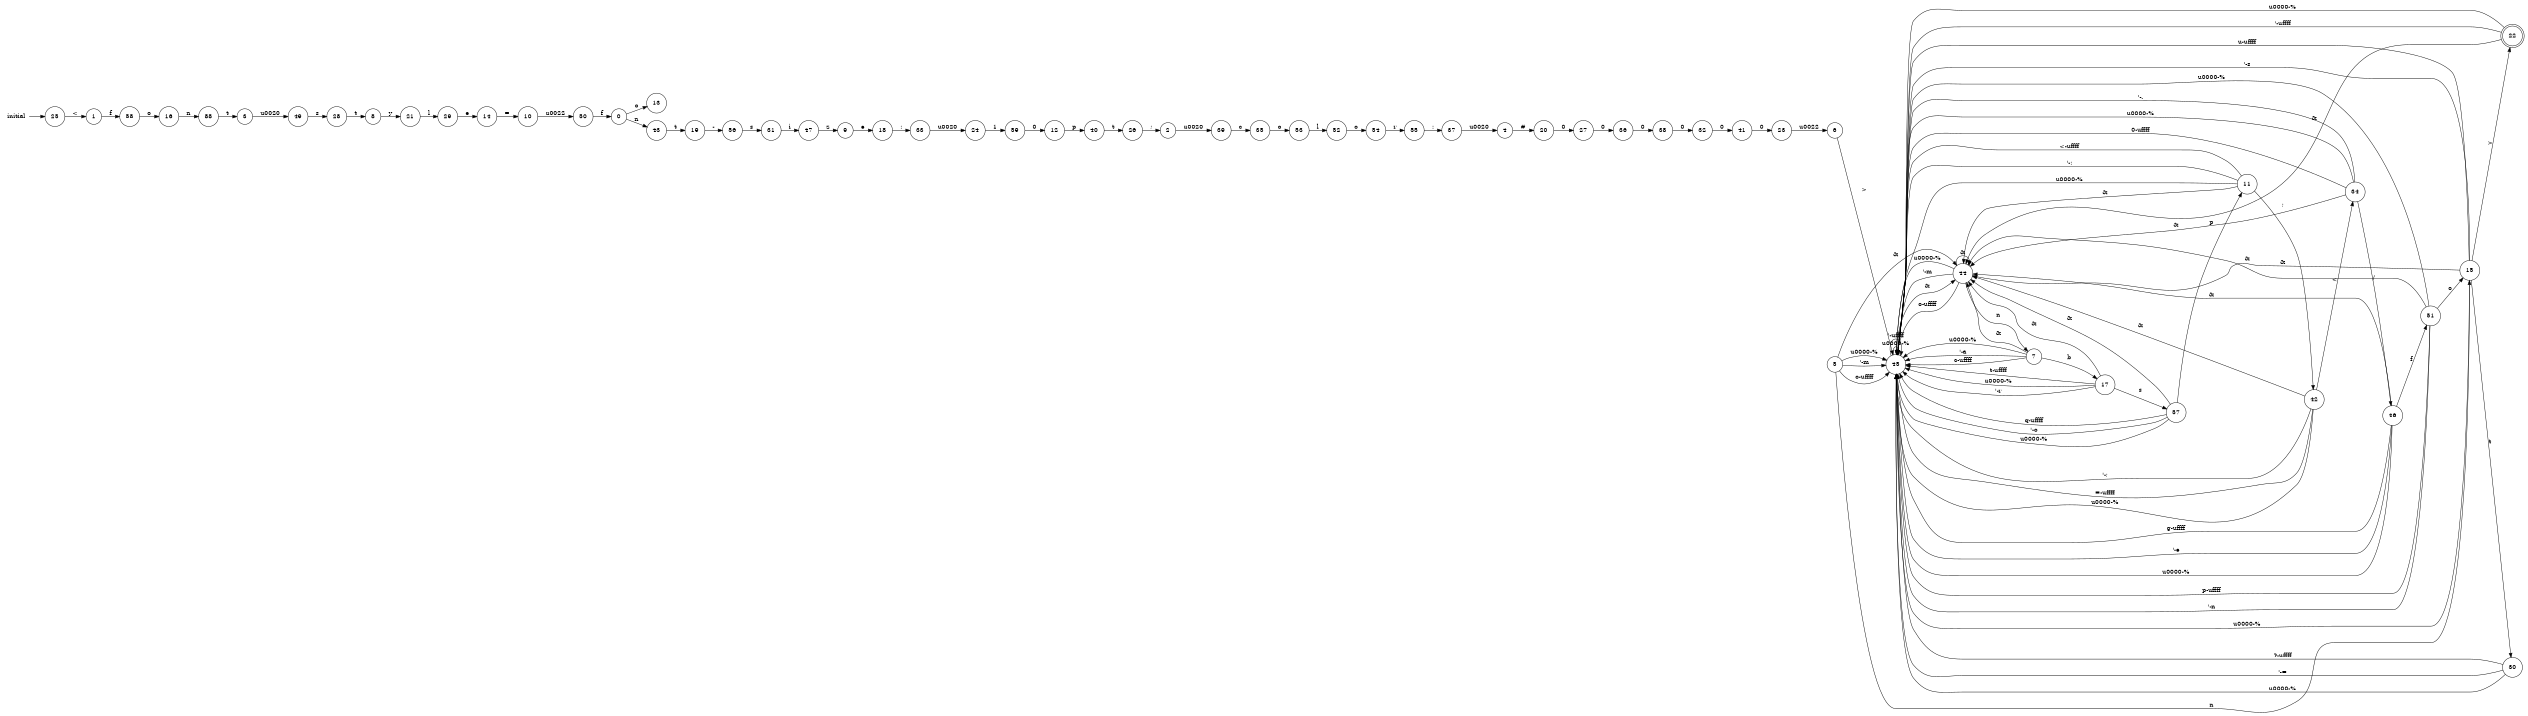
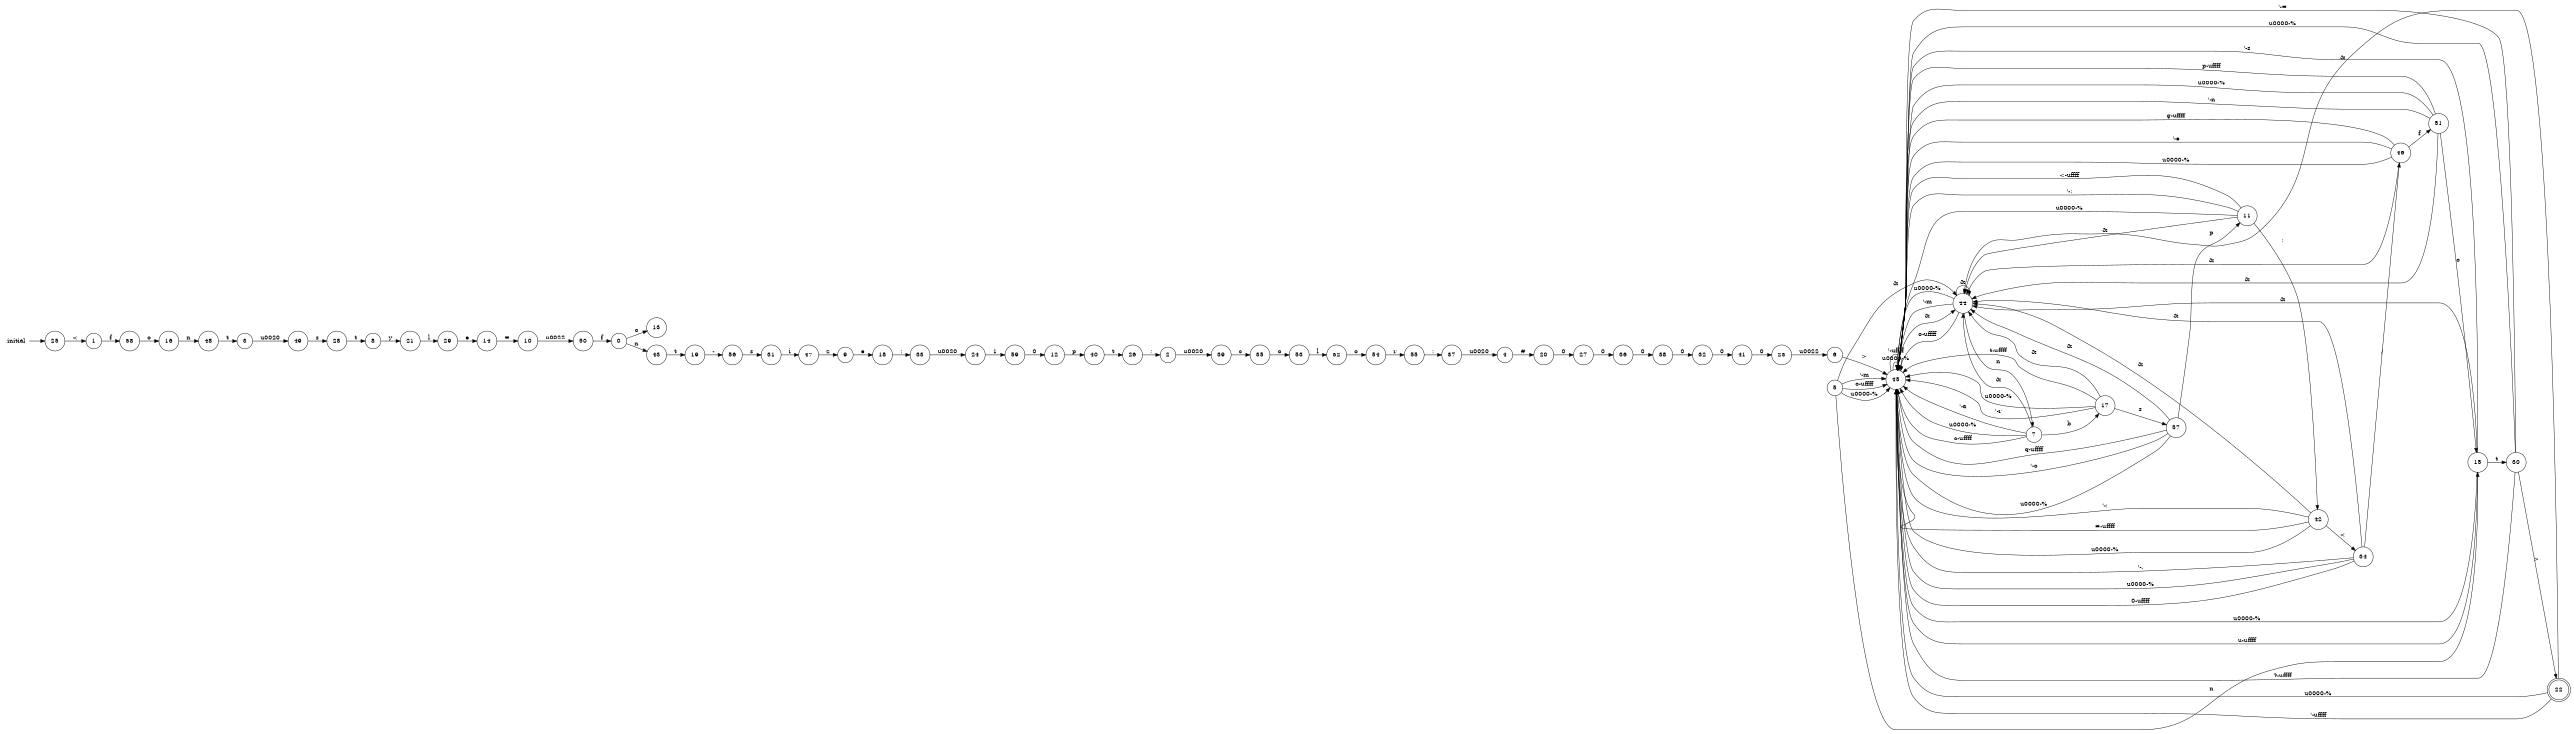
  digraph {
    rankdir=LR
    node [shape=circle]
    0
    13
    43
    19
    1
    58
    16
-   48 [label=88]
+   48
    2
    39
    35
    53
    3
    49
    28
    8
    4
    20
    27
    36
    5
    15
    45
    44
    30
    7
    22 [shape=doublecircle]
    17
    6
    57
    11
    21
    29
    14
    9
    18
    33
    24
    10
    50
    42
    34
    46
    12
    40
    26
    56
    59
    31
    47
    38
    23
    25
    initial [shape=plaintext]
    32
    41
    51
    52
    54
    37
    55
    0 -> 13 [label=o]
    0 -> 43 [label=n]
    43 -> 19 [label=t]
    19 -> 56 [label="-"]
    1 -> 58 [label=f]
    58 -> 16 [label=o]
    16 -> 48 [label=n]
    48 -> 3 [label=t]
    2 -> 39 [label="\u0020"]
    39 -> 35 [label=c]
    35 -> 53 [label=o]
    53 -> 52 [label=l]
    3 -> 49 [label="\u0020"]
    49 -> 28 [label=s]
    28 -> 8 [label=t]
    8 -> 21 [label=y]
    4 -> 20 [label="#"]
    20 -> 27 [label=0]
    27 -> 36 [label=0]
    36 -> 38 [label=0]
    5 -> 15 [label=n]
    5 -> 45 [label="o-\uffff"]
    5 -> 45 [label="\u0000-%"]
    5 -> 45 [label="'-m"]
    5 -> 44 [label="&"]
    15 -> 45 [label="\u0000-%"]
    15 -> 45 [label="u-\uffff"]
    15 -> 45 [label="'-s"]
    15 -> 44 [label="&"]
    15 -> 30 [label=t]
    45 -> 45 [label="\u0000-%"]
    45 -> 45 [label="'-\uffff"]
    45 -> 44 [label="&"]
    44 -> 45 [label="o-\uffff"]
    44 -> 45 [label="\u0000-%"]
    44 -> 45 [label="'-m"]
    44 -> 44 [label="&"]
    44 -> 7 [label=n]
    30 -> 45 [label="'-="]
    30 -> 45 [label="\u0000-%"]
    30 -> 45 [label="?-\uffff"]
-   15 -> 22 [label=">"]
+   30 -> 22 [label=">"]
    7 -> 45 [label="'-a"]
    7 -> 45 [label="\u0000-%"]
    7 -> 45 [label="c-\uffff"]
    7 -> 44 [label="&"]
    7 -> 17 [label=b]
    22 -> 45 [label="\u0000-%"]
    22 -> 45 [label="'-\uffff"]
    22 -> 44 [label="&"]
    17 -> 45 [label="t-\uffff"]
    17 -> 45 [label="\u0000-%"]
    17 -> 45 [label="'-r"]
    17 -> 44 [label="&"]
    17 -> 57 [label=s]
    6 -> 45 [label=">"]
    57 -> 45 [label="q-\uffff"]
    57 -> 45 [label="'-o"]
    57 -> 45 [label="\u0000-%"]
    57 -> 44 [label="&"]
    57 -> 11 [label=p]
    11 -> 45 [label="<-\uffff"]
    11 -> 45 [label="'-:"]
    11 -> 45 [label="\u0000-%"]
    11 -> 44 [label="&"]
    11 -> 42 [label=";"]
    21 -> 29 [label=l]
    29 -> 14 [label=e]
    14 -> 10 [label="="]
    9 -> 18 [label=e]
    18 -> 33 [label=":"]
    33 -> 24 [label="\u0020"]
    24 -> 59 [label=1]
    10 -> 50 [label="\u0022"]
    50 -> 0 [label=f]
    42 -> 45 [label="'-;"]
    42 -> 45 [label="=-\uffff"]
    42 -> 45 [label="\u0000-%"]
    42 -> 44 [label="&"]
    42 -> 34 [label="<"]
    34 -> 45 [label="'-."]
    34 -> 45 [label="\u0000-%"]
    34 -> 45 [label="0-\uffff"]
    34 -> 44 [label="&"]
    34 -> 46 [label="/"]
    46 -> 45 [label="g-\uffff"]
    46 -> 45 [label="'-e"]
    46 -> 45 [label="\u0000-%"]
    46 -> 44 [label="&"]
    46 -> 51 [label=f]
    12 -> 40 [label=p]
    40 -> 26 [label=t]
    26 -> 2 [label=";"]
    56 -> 31 [label=s]
    59 -> 12 [label=0]
    31 -> 47 [label=i]
    47 -> 9 [label=z]
    38 -> 32 [label=0]
    23 -> 6 [label="\u0022"]
    25 -> 1 [label="<"]
    initial -> 25
    32 -> 41 [label=0]
    41 -> 23 [label=0]
    51 -> 15 [label=o]
    51 -> 45 [label="p-\uffff"]
    51 -> 45 [label="'-n"]
    51 -> 45 [label="\u0000-%"]
    51 -> 44 [label="&"]
    52 -> 54 [label=o]
    54 -> 55 [label=r]
    37 -> 4 [label="\u0020"]
    55 -> 37 [label=":"]
  }
